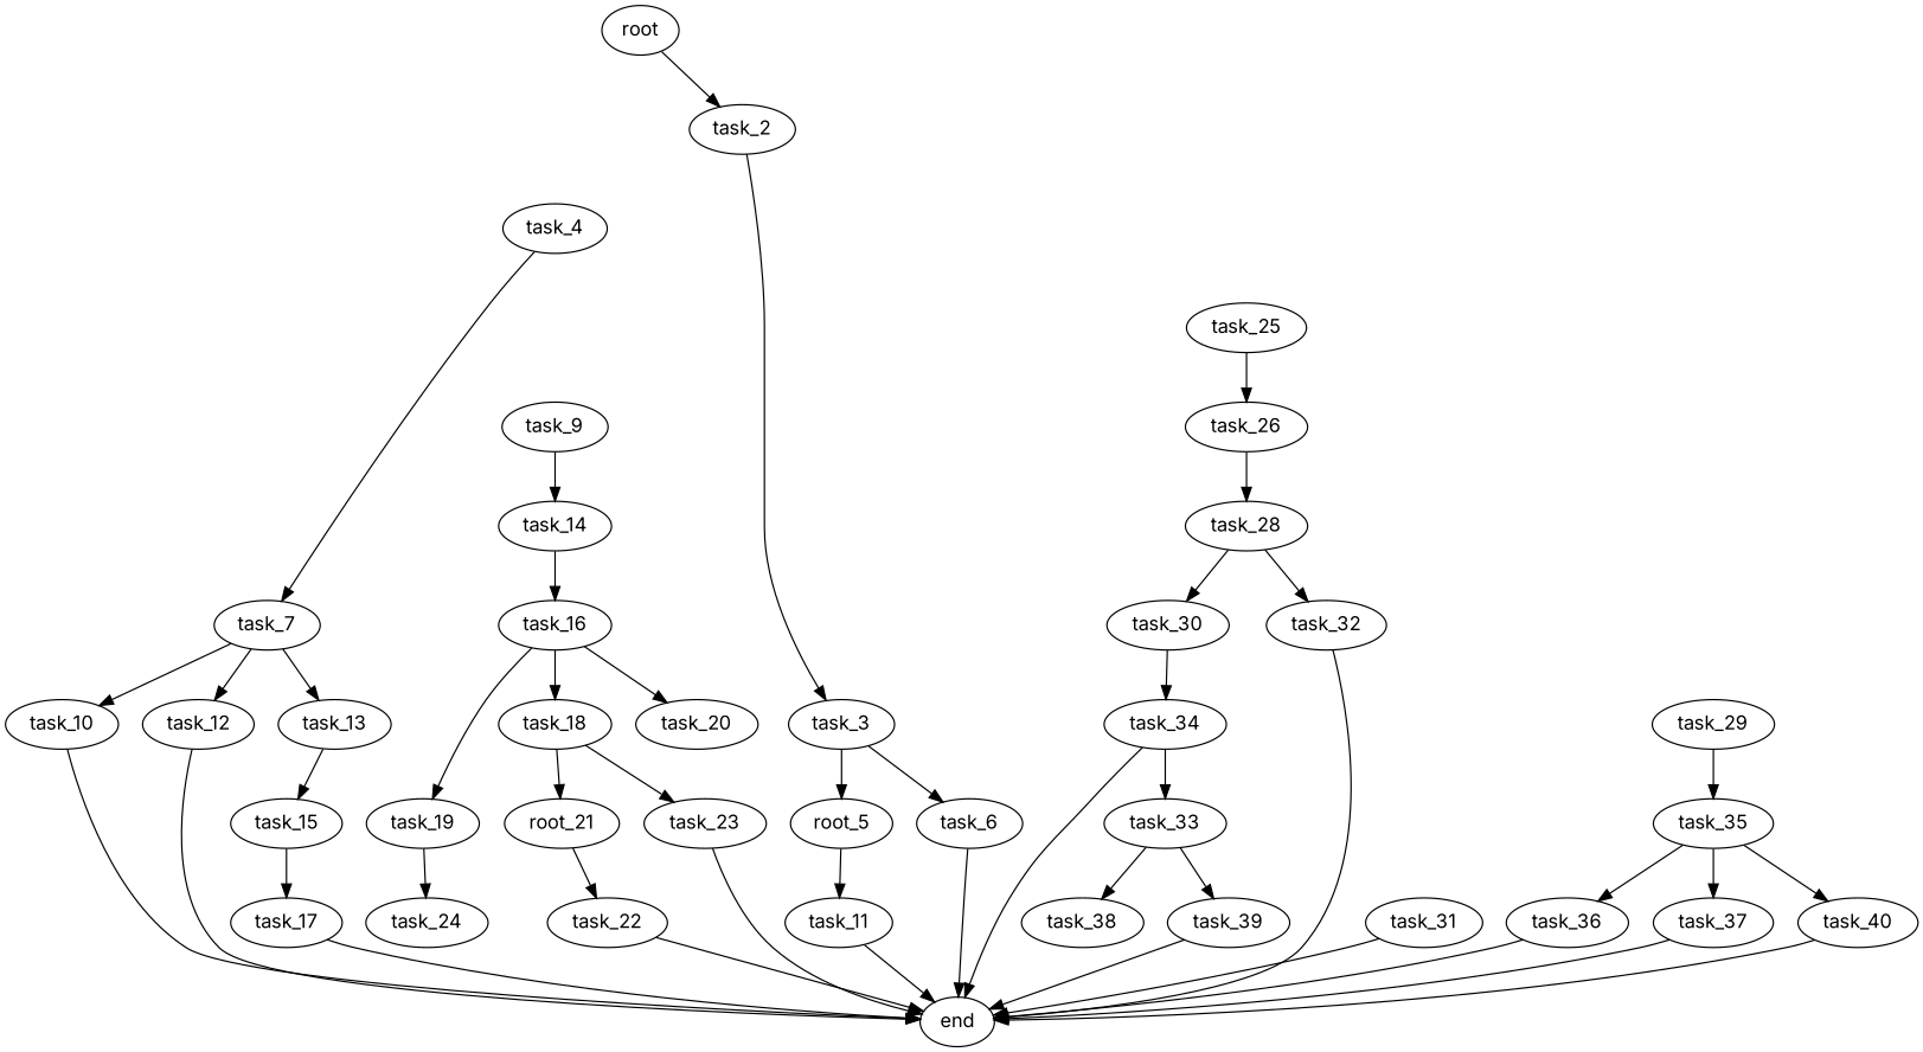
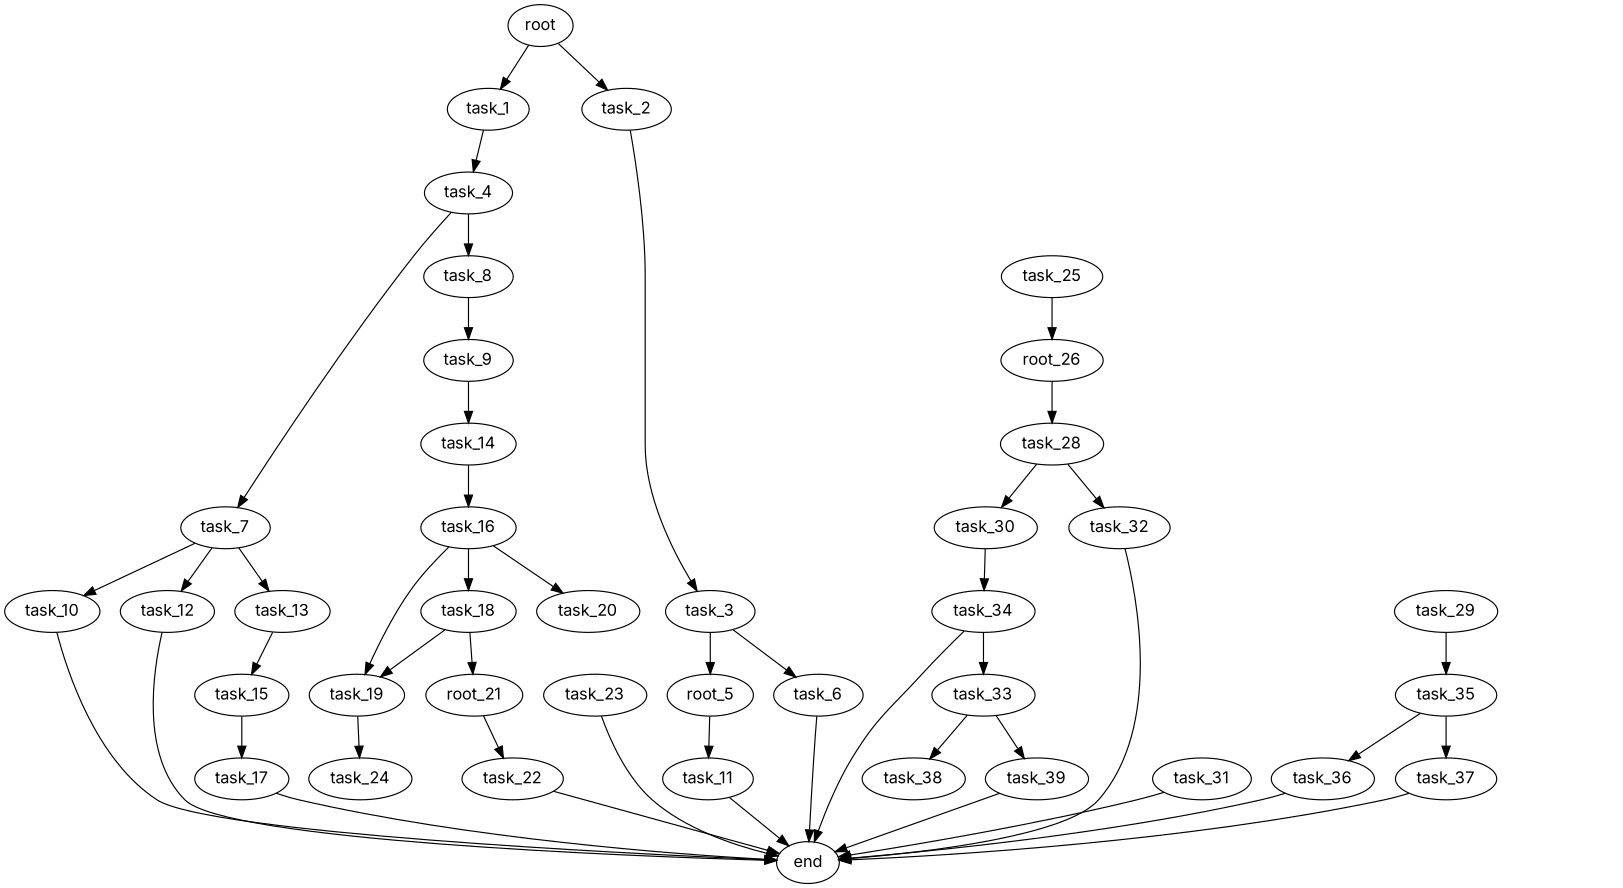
  digraph {
    fontname=Inter
    node [fontname=Inter]
    edge [fontname=Inter]
    root
+   task_1
    task_2
    task_4
    task_3
    task_7
+   task_8
    n8 [label=root_5]
    task_6
    task_11
    end
    task_10
    task_12
    task_13
    task_9
    task_15
    task_14
    task_16
    task_17
    task_18
    task_19
    task_20
    n23 [label=root_21]
    task_23
    task_24
    task_22
    task_25
-   task_26
+   task_26 [label=root_26]
    task_28
    task_30
    task_32
    task_29
    task_35
    task_31
    task_34
    task_36
    task_37
-   task_40
    task_33
    task_38
    task_39
+   root -> task_1
    root -> task_2
+   task_1 -> task_4
    task_2 -> task_3
    task_4 -> task_7
+   task_4 -> task_8
    task_3 -> n8
    task_3 -> task_6
    task_7 -> task_10
    task_7 -> task_12
    task_7 -> task_13
+   task_8 -> task_9
    n8 -> task_11
    task_6 -> end
    task_11 -> end
    task_10 -> end
    task_12 -> end
    task_13 -> task_15
    task_9 -> task_14
    task_15 -> task_17
    task_14 -> task_16
    task_16 -> task_18
    task_16 -> task_19
    task_16 -> task_20
    task_17 -> end
    task_18 -> n23
-   task_18 -> task_23
+   task_18 -> task_19
    task_19 -> task_24
    n23 -> task_22
    task_23 -> end
    task_22 -> end
    task_25 -> task_26
    task_26 -> task_28
    task_28 -> task_30
    task_28 -> task_32
    task_30 -> task_34
    task_32 -> end
    task_29 -> task_35
    task_35 -> task_36
    task_35 -> task_37
-   task_35 -> task_40
    task_31 -> end
    task_34 -> end
    task_34 -> task_33
    task_36 -> end
    task_37 -> end
-   task_40 -> end
    task_33 -> task_38
    task_33 -> task_39
    task_39 -> end
  }
